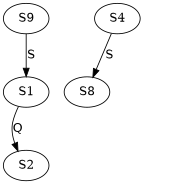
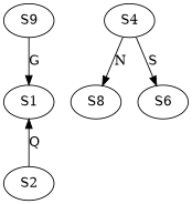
  strict digraph {
    n1 [label=S9]
    S1
    S2
    n4 [label=S8]
    S4
-   n1 -> S1 [label=S]
-   S1 -> S2 [label=Q]
-   S4 -> n4 [label=S]
+   S6
+   n1 -> S1 [label=G]
+   S2 -> S1 [label=Q]
+   S4 -> n4 [label=N]
+   S4 -> S6 [label=S]
  }
